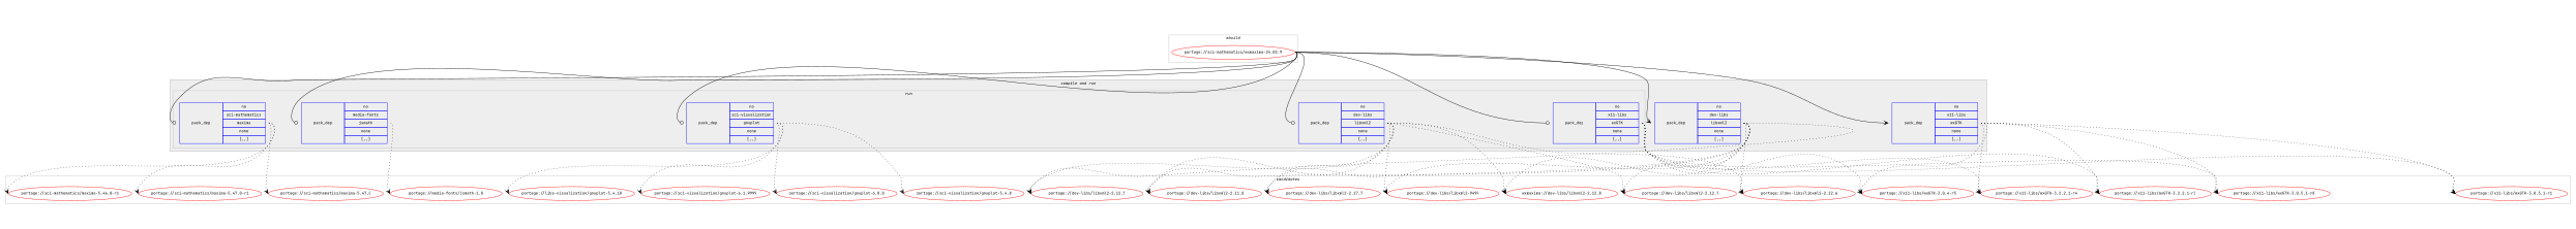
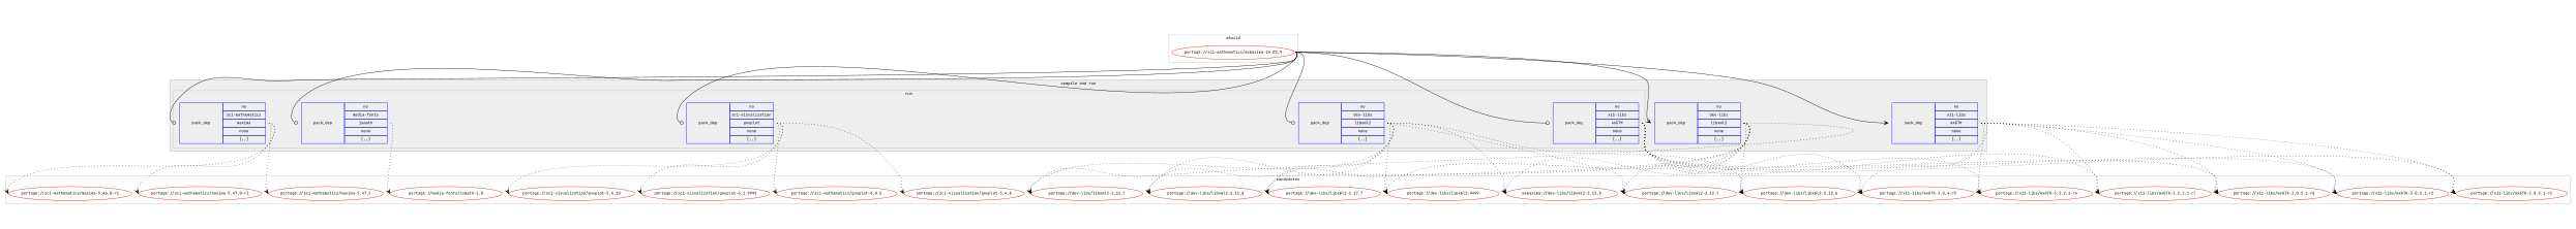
  digraph {
    compound=true
    concentrate=true
    fontname="JetBrains Mono"
    fontsize=10
    newrank=true
    rankdir=TB
    ranksep=1.5
    node [color=red fontname="JetBrains Mono" fontsize=10]
    edge [arrowhead=vee fontname="JetBrains Mono" headport=w style=dotted tailport=e weight=100]
    n1 [label="portage://sci-mathematics/wxmaxima-24.02.9" width=4]
    n2 [color=blue label=<<TABLE BORDER="0" CELLBORDER="1" CELLSPACING="0" CELLPADDING="4" WIDTH="220"><TR><TD ROWSPAN="6" CELLPADDING="30">pack_dep</TD></TR><TR><TD WIDTH="110">no</TD></TR><TR><TD>dev-libs</TD></TR><TR><TD>libxml2</TD></TR><TR><TD>none</TD></TR><TR><TD>[,,]</TD></TR></TABLE>> shape=none]
    n3 [color=blue label=<<TABLE BORDER="0" CELLBORDER="1" CELLSPACING="0" CELLPADDING="4" WIDTH="220"><TR><TD ROWSPAN="6" CELLPADDING="30">pack_dep</TD></TR><TR><TD WIDTH="110">no</TD></TR><TR><TD>x11-libs</TD></TR><TR><TD>wxGTK</TD></TR><TR><TD>none</TD></TR><TR><TD>[,,]</TD></TR></TABLE>> shape=none]
    n4 [color=blue label=<<TABLE BORDER="0" CELLBORDER="1" CELLSPACING="0" CELLPADDING="4" WIDTH="220"><TR><TD ROWSPAN="6" CELLPADDING="30">pack_dep</TD></TR><TR><TD WIDTH="110">no</TD></TR><TR><TD>dev-libs</TD></TR><TR><TD>libxml2</TD></TR><TR><TD>none</TD></TR><TR><TD>[,,]</TD></TR></TABLE>> shape=none]
    n5 [color=blue label=<<TABLE BORDER="0" CELLBORDER="1" CELLSPACING="0" CELLPADDING="4" WIDTH="220"><TR><TD ROWSPAN="6" CELLPADDING="30">pack_dep</TD></TR><TR><TD WIDTH="110">no</TD></TR><TR><TD>media-fonts</TD></TR><TR><TD>jsmath</TD></TR><TR><TD>none</TD></TR><TR><TD>[,,]</TD></TR></TABLE>> shape=none]
    n6 [color=blue label=<<TABLE BORDER="0" CELLBORDER="1" CELLSPACING="0" CELLPADDING="4" WIDTH="220"><TR><TD ROWSPAN="6" CELLPADDING="30">pack_dep</TD></TR><TR><TD WIDTH="110">no</TD></TR><TR><TD>sci-mathematics</TD></TR><TR><TD>maxima</TD></TR><TR><TD>none</TD></TR><TR><TD>[,,]</TD></TR></TABLE>> shape=none]
    n7 [color=blue label=<<TABLE BORDER="0" CELLBORDER="1" CELLSPACING="0" CELLPADDING="4" WIDTH="220"><TR><TD ROWSPAN="6" CELLPADDING="30">pack_dep</TD></TR><TR><TD WIDTH="110">no</TD></TR><TR><TD>sci-visualization</TD></TR><TR><TD>gnuplot</TD></TR><TR><TD>none</TD></TR><TR><TD>[,,]</TD></TR></TABLE>> shape=none]
    n8 [color=blue label=<<TABLE BORDER="0" CELLBORDER="1" CELLSPACING="0" CELLPADDING="4" WIDTH="220"><TR><TD ROWSPAN="6" CELLPADDING="30">pack_dep</TD></TR><TR><TD WIDTH="110">no</TD></TR><TR><TD>x11-libs</TD></TR><TR><TD>wxGTK</TD></TR><TR><TD>none</TD></TR><TR><TD>[,,]</TD></TR></TABLE>> shape=none]
    n9 [label="portage://dev-libs/libxml2-2.17.7" width=4]
    n10 [label="portage://dev-libs/libxml2-2.11.8" width=4]
    n11 [label="portage://dev-libs/libxml2-2.12.5" width=4]
    n12 [label="portage://dev-libs/libxml2-2.12.6" width=4]
    n13 [label="portage://dev-libs/libxml2-2.12.7" width=4]
    n14 [label="wxmaxima://dev-libs/libxml2-2.12.8" width=4]
    n15 [label="portage://dev-libs/libxml2-9499" width=4]
    n16 [label="portage://x11-libs/wxGTK-3.0.4-r5" width=4]
    n17 [label="portage://x11-libs/wxGTK-3.0.5.1-r1" width=4]
+   n18 [label="portage://x11-libs/wxGTK-3.0.5.1-r2" width=4]
    n19 [label="portage://x11-libs/wxGTK-3.0.5.1-r8" width=4]
    n20 [label="portage://x11-libs/wxGTK-3.2.2.1-r3" width=4]
    n21 [label="portage://x11-libs/wxGTK-3.2.2.1-r4" width=4]
    n22 [label="portage://media-fonts/jsmath-1.0" width=4]
    n23 [label="portage://sci-mathematics/maxima-5.46.0-r1" width=4]
    n24 [label="portage://sci-mathematics/maxima-5.47.0" width=4]
    n25 [label="portage://sci-mathematics/maxima-5.47.0-r1" width=4]
-   n26 [label="portage://libs-visualization/gnuplot-5.4.10" width=4]
+   n26 [label="portage://sci-visualization/gnuplot-5.4.10" width=4]
    n27 [label="portage://sci-visualization/gnuplot-5.4.8" width=4]
-   n28 [label="portage://sci-visualization/gnuplot-6.0.0" width=4]
+   n28 [label="portage://sci-mathematics/gnuplot-6.0.0" width=4]
    n29 [label="portage://sci-visualization/gnuplot-6.1.9999" width=4]
    subgraph cluster_1 {
      color=gray
      label=<<i>ebuild</i>>
      rank=same
      n1
    }
    subgraph cluster_2 {
      color=gray
      label=<<i>dependencies</i>>
      subgraph cluster_3 {
        color=gray
        fillcolor="#eeeeee"
        label=<<i>compile</i>>
        style=filled
        subgraph sub_4 {
          color=gray
          fillcolor="#eeeeee"
          label=<<i>compile</i>>
          style=filled
          n2
        }
        subgraph sub_5 {
          color=gray
          fillcolor="#eeeeee"
          label=<<i>compile</i>>
          style=filled
          n3
        }
      }
      subgraph cluster_6 {
        color=gray
        fillcolor="#eeeeee"
        label=<<i>compile and run</i>>
        style=filled
      }
      subgraph cluster_7 {
        color=gray
        fillcolor="#eeeeee"
        label=<<i>run</i>>
        style=filled
        subgraph sub_8 {
          color=gray
          fillcolor="#eeeeee"
          label=<<i>run</i>>
          style=filled
          n4
        }
        subgraph sub_9 {
          color=gray
          fillcolor="#eeeeee"
          label=<<i>run</i>>
          style=filled
          n5
        }
        subgraph sub_10 {
          color=gray
          fillcolor="#eeeeee"
          label=<<i>run</i>>
          style=filled
          n6
        }
        subgraph sub_11 {
          color=gray
          fillcolor="#eeeeee"
          label=<<i>run</i>>
          style=filled
          n7
        }
        subgraph sub_12 {
          color=gray
          fillcolor="#eeeeee"
          label=<<i>run</i>>
          style=filled
          n8
        }
      }
    }
    subgraph cluster_13 {
      color=gray
      label=<<i>candidates</i>>
      rank=same
      subgraph sub_14 {
        color=black
        label=<<i>candidates</i>>
        nodesep=1
        rank=same
        n9
        n10
        n11
        n12
        n13
        n14
        n15
      }
      subgraph sub_15 {
        color=black
        label=<<i>candidates</i>>
        nodesep=1
        rank=same
        n16
        n17
+       n18
        n19
        n20
        n21
      }
      subgraph sub_16 {
        color=black
        label=<<i>candidates</i>>
        nodesep=1
        rank=same
        n9
        n10
        n11
        n12
        n13
        n14
        n15
      }
      subgraph sub_17 {
        color=black
        label=<<i>candidates</i>>
        nodesep=1
        rank=same
        n22
      }
      subgraph sub_18 {
        color=black
        label=<<i>candidates</i>>
        nodesep=1
        rank=same
        n23
        n24
        n25
      }
      subgraph sub_19 {
        color=black
        label=<<i>candidates</i>>
        nodesep=1
        rank=same
        n26
        n27
        n28
        n29
      }
      subgraph sub_20 {
        color=black
        label=<<i>candidates</i>>
        nodesep=1
        rank=same
        n16
        n17
+       n18
        n19
        n20
        n21
      }
    }
    n1 -> n2 [style=solid weight=20]
    n1 -> n3 [style=solid weight=20]
    n1 -> n4 [arrowhead=odot style=solid weight=20]
    n1 -> n5 [arrowhead=odot style=solid weight=20]
    n1 -> n6 [arrowhead=odot style=solid weight=20]
    n1 -> n7 [arrowhead=odot style=solid weight=20]
    n1 -> n8 [arrowhead=odot style=solid weight=20]
    n2 -> n9
    n2 -> n10
    n2 -> n11
    n2 -> n12
    n2 -> n13
    n2 -> n14
    n2 -> n15
    n3 -> n16
    n3 -> n17
+   n3 -> n18
    n3 -> n19
    n3 -> n20
    n3 -> n21
    n4 -> n9
    n4 -> n10
    n4 -> n11
    n4 -> n12
    n4 -> n13
    n4 -> n14
    n4 -> n15
    n5 -> n22
    n6 -> n23
    n6 -> n24
    n6 -> n25
    n7 -> n26
    n7 -> n27
    n7 -> n28
    n7 -> n29
    n8 -> n16
    n8 -> n17
+   n8 -> n18
    n8 -> n19
    n8 -> n20
    n8 -> n21
  }
